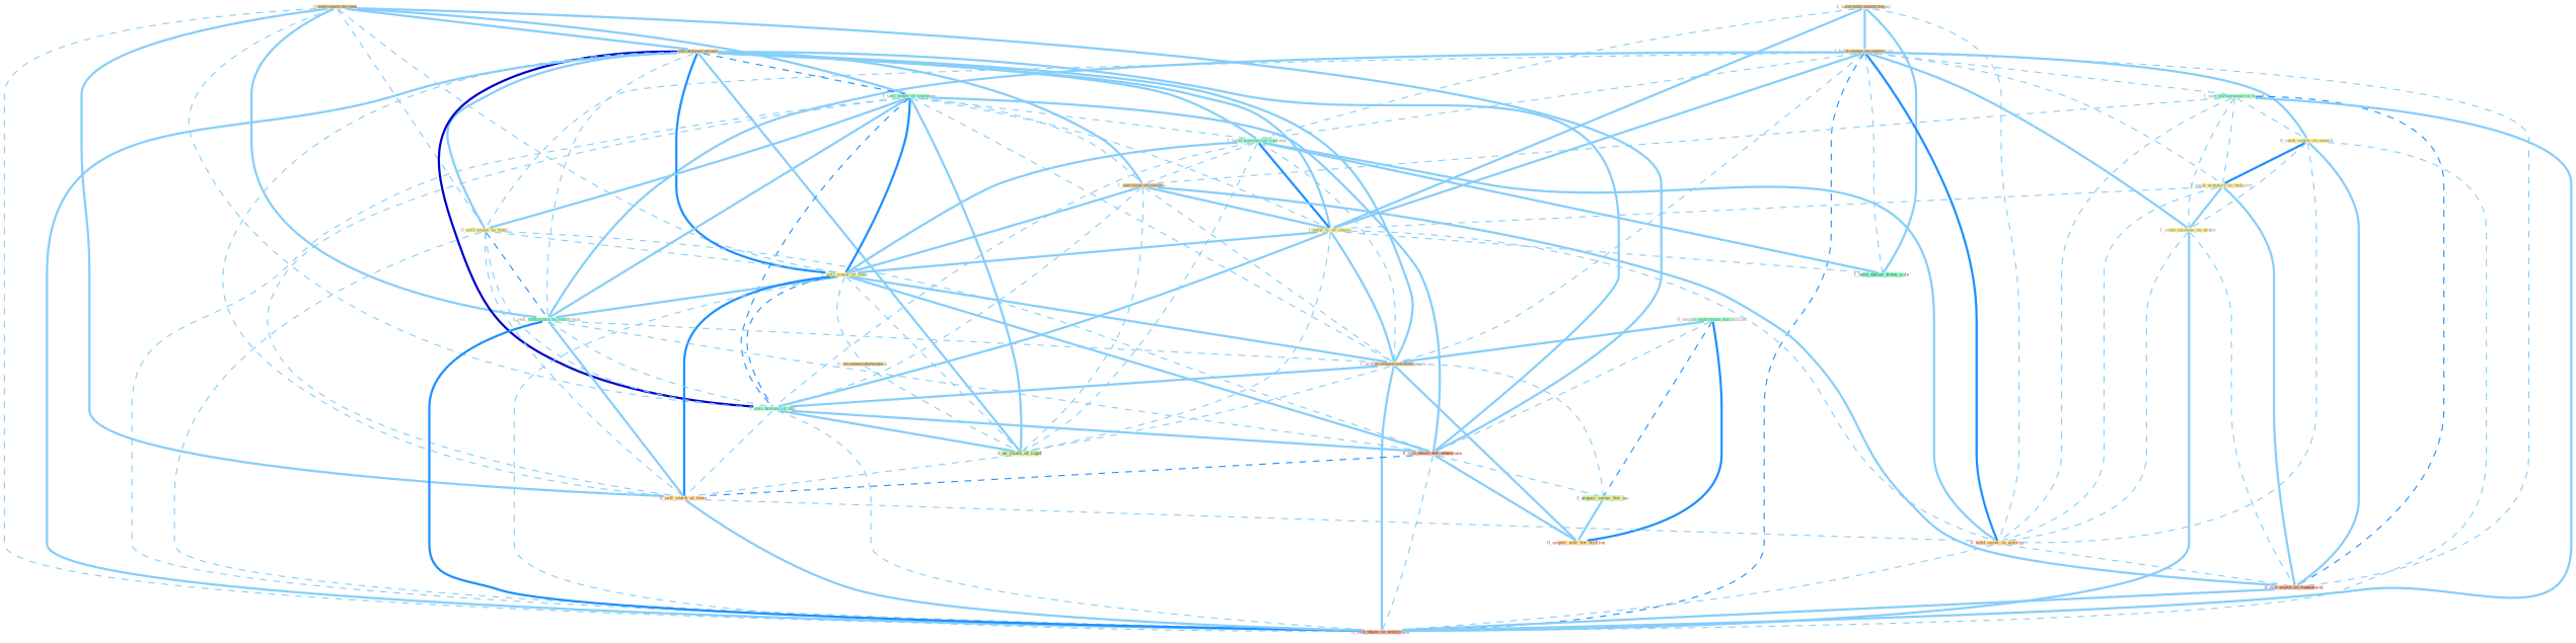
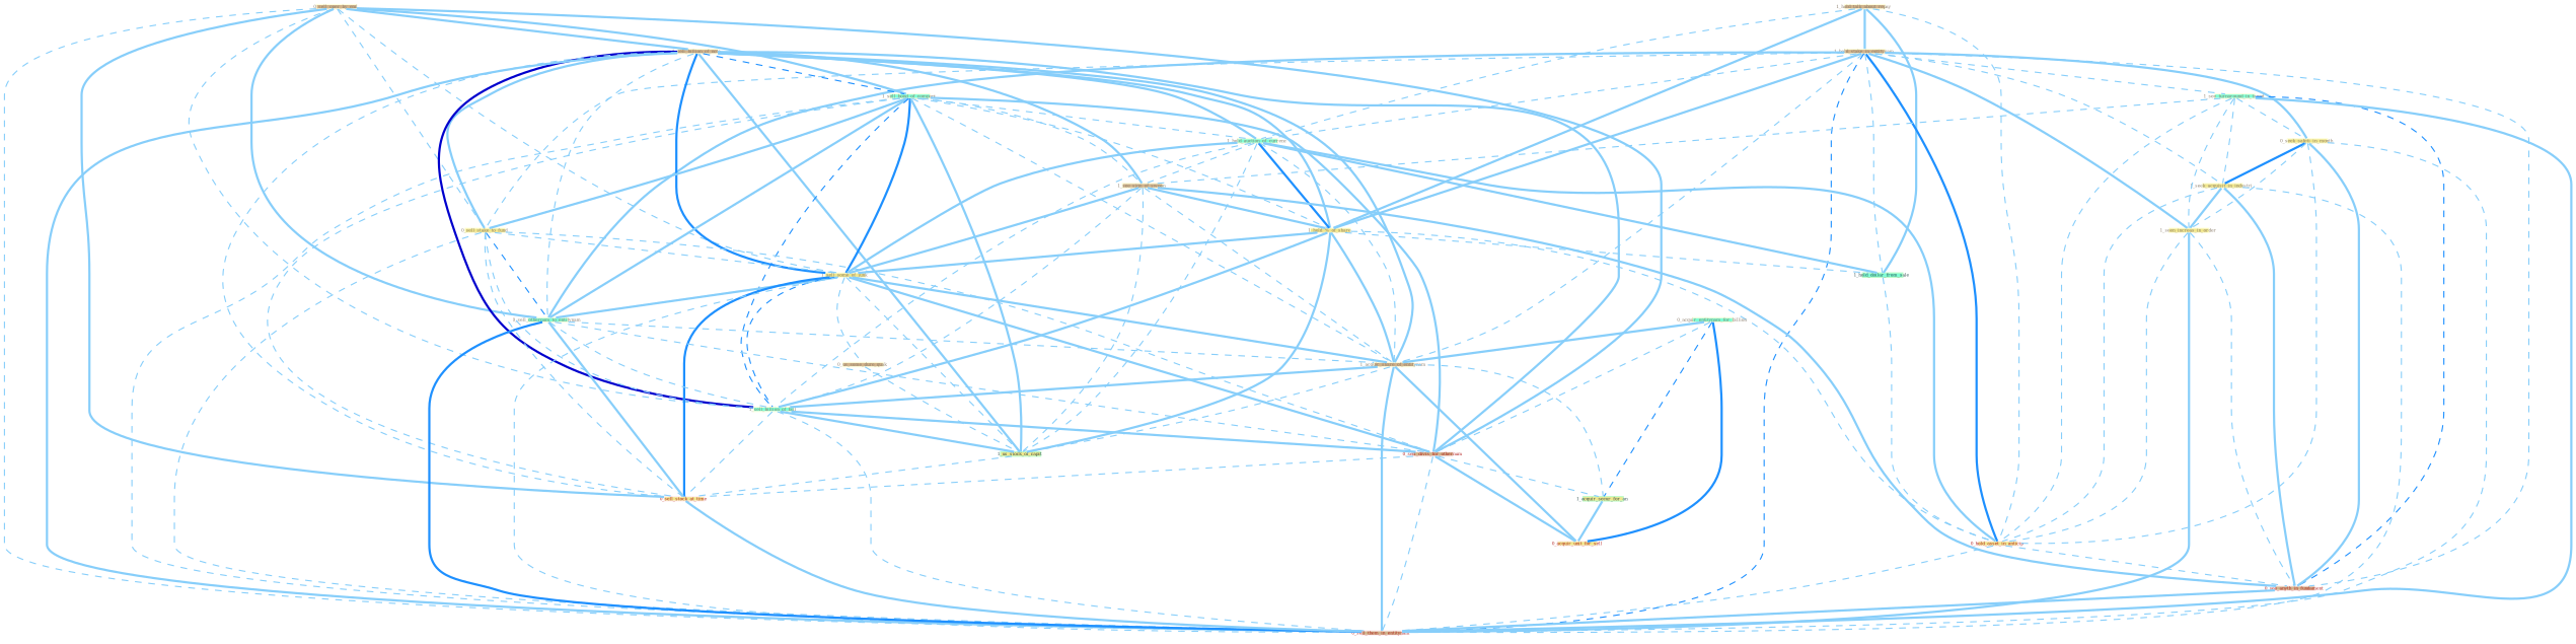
  graph {
    node [color="#ffffe0" fillcolor=khaki fixedsize=true fontcolor="#8b7d6b" fontsize=4 shape=polygon style=filled]
    edge [color="#87cefa" style=dashed w=1]
    "0_sell_oper_by_end " [fillcolor=tan height=.06 width=.5]
    "1_hold_talk_about_repay " [fillcolor=tan height=.06 width=.5]
    "1_hold_stake_in_entitynam " [fillcolor=tan height=.06 width=.5]
    "1_see_turnaround_in_trend " [fillcolor=aquamarine height=.06 width=.5]
    "1_sell_billion_of_note " [fillcolor=tan height=.06 width=.5]
    "1_sell_bond_of_compani " [fillcolor=aquamarine height=.06 width=.5]
    "0_sell_stake_to_fund " [height=.06 width=.5]
    "1_hold_auction_of_currenc " [fillcolor=aquamarine height=.06 width=.5]
    "1_see_sign_of_swoon " [fillcolor=tan height=.06 width=.5]
    "1_hold_%_of_share " [height=.06 width=.5]
    "0_acquir_entitynam_for_billion " [fillcolor=aquamarine height=.06 width=.5]
    "1_sell_some_of_junk " [height=.06 width=.5]
    "0_sell_othernum_to_entitynam " [fillcolor=aquamarine height=.06 width=.5]
    "1_acquir_share_of_entitynam " [fillcolor=tan height=.06 width=.5]
    "0_seek_safeti_in_month " [height=.06 width=.5]
    "1_seek_acquisit_in_industri " [height=.06 width=.5]
    "1_seen_increas_in_order " [height=.06 width=.5]
    "1_sell_billion_of_bill " [fillcolor=aquamarine height=.06 width=.5]
    "0_us_some_dure_quak " [fillcolor=tan height=.06 width=.5]
    "0_sell_divis_for_othernum " [color="#fff0f5" fillcolor=tan fontcolor="#b22222" height=.06 width=.5]
    "0_hold_asset_in_anticip " [color="#fff0f5" fontcolor="#b22222" height=.06 width=.5]
    "0_sell_stock_at_time " [color="#fff0f5" fontcolor="#b22222" height=.06 width=.5]
    "0_see_anyth_in_fundament " [color="#fff0f5" fillcolor=tan fontcolor="#b22222" height=.06 width=.5]
-   "0_acquir_unit_for_million " [color="#fff0f5" fontcolor="#b22222" height=.06 width=.5]
+   "0_acquir_unit_for_million " [color="#fff0f5" fontcolor="#b22222" height=.06 width=.5 label="0_acquir_unit_for_sell"]
    "0_sell_them_in_entitynam " [color="#fff0f5" fillcolor=tan fontcolor="#b22222" height=.06 width=.5]
    "1_hold_dollar_from_sale " [color="#BDFCC9" fillcolor=aquamarine fontcolor="#2f4f4f" height=.06 width=.5]
    "1_us_stock_of_capit " [color="#BDFCC9" fontcolor="#2f4f4f" height=.06 width=.5]
    "1_acquir_secur_for_an " [color="#BDFCC9" fontcolor="#2f4f4f" height=.06 width=.5]
    subgraph sub_1 {
      "0_sell_oper_by_end "
      "1_hold_talk_about_repay "
      "1_hold_stake_in_entitynam "
      "1_see_turnaround_in_trend "
      "1_sell_billion_of_note "
      "1_sell_bond_of_compani "
      "0_sell_stake_to_fund "
      "1_hold_auction_of_currenc "
      "1_see_sign_of_swoon "
      "1_hold_%_of_share "
      "0_acquir_entitynam_for_billion "
      "1_sell_some_of_junk "
      "0_sell_othernum_to_entitynam "
      "1_acquir_share_of_entitynam "
      "0_seek_safeti_in_month "
      "1_seek_acquisit_in_industri "
      "1_seen_increas_in_order "
      "1_sell_billion_of_bill "
      "0_us_some_dure_quak "
    }
    subgraph sub_2 {
      "0_sell_divis_for_othernum "
      "0_hold_asset_in_anticip "
      "0_sell_stock_at_time "
      "0_see_anyth_in_fundament "
      "0_acquir_unit_for_million "
      "0_sell_them_in_entitynam "
    }
    "0_sell_oper_by_end " -- "1_sell_billion_of_note " [style=bold]
    "0_sell_oper_by_end " -- "1_sell_bond_of_compani " [style=bold]
    "0_sell_oper_by_end " -- "0_sell_stake_to_fund "
    "0_sell_oper_by_end " -- "1_sell_some_of_junk "
    "0_sell_oper_by_end " -- "0_sell_othernum_to_entitynam " [style=bold]
    "0_sell_oper_by_end " -- "1_sell_billion_of_bill "
    "0_sell_oper_by_end " -- "0_sell_divis_for_othernum " [style=bold]
    "0_sell_oper_by_end " -- "0_sell_stock_at_time " [style=bold]
    "0_sell_oper_by_end " -- "0_sell_them_in_entitynam "
    "1_hold_talk_about_repay " -- "1_hold_stake_in_entitynam " [style=bold]
    "1_hold_talk_about_repay " -- "1_hold_auction_of_currenc "
    "1_hold_talk_about_repay " -- "1_hold_%_of_share " [style=bold]
    "1_hold_talk_about_repay " -- "0_hold_asset_in_anticip "
    "1_hold_talk_about_repay " -- "1_hold_dollar_from_sale " [style=bold]
    "1_hold_stake_in_entitynam " -- "1_see_turnaround_in_trend "
    "1_hold_stake_in_entitynam " -- "0_sell_stake_to_fund "
    "1_hold_stake_in_entitynam " -- "1_hold_auction_of_currenc "
    "1_hold_stake_in_entitynam " -- "1_hold_%_of_share " [style=bold]
    "1_hold_stake_in_entitynam " -- "0_sell_othernum_to_entitynam " [style=bold]
    "1_hold_stake_in_entitynam " -- "1_acquir_share_of_entitynam "
    "1_hold_stake_in_entitynam " -- "0_seek_safeti_in_month " [style=bold]
    "1_hold_stake_in_entitynam " -- "1_seek_acquisit_in_industri "
    "1_hold_stake_in_entitynam " -- "1_seen_increas_in_order " [style=bold]
    "1_hold_stake_in_entitynam " -- "0_hold_asset_in_anticip " [color="#1e90ff" style=bold w=2]
    "1_hold_stake_in_entitynam " -- "0_see_anyth_in_fundament "
    "1_hold_stake_in_entitynam " -- "0_sell_them_in_entitynam " [color="#1e90ff" w=2]
    "1_hold_stake_in_entitynam " -- "1_hold_dollar_from_sale "
    "1_see_turnaround_in_trend " -- "1_see_sign_of_swoon "
    "1_see_turnaround_in_trend " -- "0_seek_safeti_in_month "
    "1_see_turnaround_in_trend " -- "1_seek_acquisit_in_industri "
    "1_see_turnaround_in_trend " -- "1_seen_increas_in_order "
    "1_see_turnaround_in_trend " -- "0_hold_asset_in_anticip "
    "1_see_turnaround_in_trend " -- "0_see_anyth_in_fundament " [color="#1e90ff" w=2]
    "1_see_turnaround_in_trend " -- "0_sell_them_in_entitynam " [style=bold]
    "1_sell_billion_of_note " -- "1_sell_bond_of_compani " [color="#1e90ff" w=2]
    "1_sell_billion_of_note " -- "0_sell_stake_to_fund " [style=bold]
    "1_sell_billion_of_note " -- "1_hold_auction_of_currenc " [style=bold]
    "1_sell_billion_of_note " -- "1_see_sign_of_swoon " [style=bold]
    "1_sell_billion_of_note " -- "1_hold_%_of_share " [style=bold]
    "1_sell_billion_of_note " -- "1_sell_some_of_junk " [color="#1e90ff" style=bold w=2]
    "1_sell_billion_of_note " -- "0_sell_othernum_to_entitynam "
    "1_sell_billion_of_note " -- "1_acquir_share_of_entitynam " [style=bold]
    "1_sell_billion_of_note " -- "1_sell_billion_of_bill " [color="#0000cd" style=bold w=3]
    "1_sell_billion_of_note " -- "0_sell_divis_for_othernum " [style=bold]
    "1_sell_billion_of_note " -- "0_sell_stock_at_time "
    "1_sell_billion_of_note " -- "0_sell_them_in_entitynam " [style=bold]
    "1_sell_billion_of_note " -- "1_us_stock_of_capit " [style=bold]
    "1_sell_bond_of_compani " -- "0_sell_stake_to_fund " [style=bold]
    "1_sell_bond_of_compani " -- "1_hold_auction_of_currenc "
    "1_sell_bond_of_compani " -- "1_see_sign_of_swoon "
    "1_sell_bond_of_compani " -- "1_hold_%_of_share "
    "1_sell_bond_of_compani " -- "1_sell_some_of_junk " [color="#1e90ff" style=bold w=2]
    "1_sell_bond_of_compani " -- "0_sell_othernum_to_entitynam " [style=bold]
    "1_sell_bond_of_compani " -- "1_acquir_share_of_entitynam "
    "1_sell_bond_of_compani " -- "1_sell_billion_of_bill " [color="#1e90ff" w=2]
    "1_sell_bond_of_compani " -- "0_sell_divis_for_othernum " [style=bold]
    "1_sell_bond_of_compani " -- "0_sell_stock_at_time "
    "1_sell_bond_of_compani " -- "0_sell_them_in_entitynam "
    "1_sell_bond_of_compani " -- "1_us_stock_of_capit " [style=bold]
    "0_sell_stake_to_fund " -- "1_sell_some_of_junk "
    "0_sell_stake_to_fund " -- "0_sell_othernum_to_entitynam " [color="#1e90ff" w=2]
    "0_sell_stake_to_fund " -- "1_sell_billion_of_bill "
    "0_sell_stake_to_fund " -- "0_sell_divis_for_othernum "
    "0_sell_stake_to_fund " -- "0_sell_stock_at_time "
    "0_sell_stake_to_fund " -- "0_sell_them_in_entitynam "
    "1_hold_auction_of_currenc " -- "1_see_sign_of_swoon "
    "1_hold_auction_of_currenc " -- "1_hold_%_of_share " [color="#1e90ff" style=bold w=2]
    "1_hold_auction_of_currenc " -- "1_sell_some_of_junk " [style=bold]
    "1_hold_auction_of_currenc " -- "1_acquir_share_of_entitynam "
    "1_hold_auction_of_currenc " -- "1_sell_billion_of_bill "
    "1_hold_auction_of_currenc " -- "0_hold_asset_in_anticip " [style=bold]
    "1_hold_auction_of_currenc " -- "1_hold_dollar_from_sale " [style=bold]
    "1_hold_auction_of_currenc " -- "1_us_stock_of_capit "
    "1_see_sign_of_swoon " -- "1_hold_%_of_share " [style=bold]
    "1_see_sign_of_swoon " -- "1_sell_some_of_junk " [style=bold]
    "1_see_sign_of_swoon " -- "1_acquir_share_of_entitynam "
    "1_see_sign_of_swoon " -- "1_sell_billion_of_bill "
    "1_see_sign_of_swoon " -- "0_see_anyth_in_fundament " [style=bold]
    "1_see_sign_of_swoon " -- "1_us_stock_of_capit "
    "1_hold_%_of_share " -- "1_sell_some_of_junk " [style=bold]
    "1_hold_%_of_share " -- "1_acquir_share_of_entitynam " [style=bold]
    "1_hold_%_of_share " -- "1_sell_billion_of_bill " [style=bold]
    "1_hold_%_of_share " -- "0_hold_asset_in_anticip "
    "1_hold_%_of_share " -- "1_hold_dollar_from_sale "
-   "1_hold_%_of_share " -- "1_us_stock_of_capit "
+   "1_hold_%_of_share " -- "1_us_stock_of_capit " [style=bold]
    "0_acquir_entitynam_for_billion " -- "1_acquir_share_of_entitynam " [style=bold]
    "0_acquir_entitynam_for_billion " -- "0_sell_divis_for_othernum "
    "0_acquir_entitynam_for_billion " -- "0_acquir_unit_for_million " [color="#1e90ff" style=bold w=2]
    "0_acquir_entitynam_for_billion " -- "1_acquir_secur_for_an " [color="#1e90ff" w=2]
    "1_sell_some_of_junk " -- "0_sell_othernum_to_entitynam " [style=bold]
    "1_sell_some_of_junk " -- "1_acquir_share_of_entitynam " [style=bold]
    "1_sell_some_of_junk " -- "1_sell_billion_of_bill " [color="#1e90ff" w=2]
    "1_sell_some_of_junk " -- "0_us_some_dure_quak "
    "1_sell_some_of_junk " -- "0_sell_divis_for_othernum " [style=bold]
    "1_sell_some_of_junk " -- "0_sell_stock_at_time " [color="#1e90ff" style=bold]
    "1_sell_some_of_junk " -- "0_sell_them_in_entitynam "
    "1_sell_some_of_junk " -- "1_us_stock_of_capit "
    "0_sell_othernum_to_entitynam " -- "1_acquir_share_of_entitynam "
    "0_sell_othernum_to_entitynam " -- "1_sell_billion_of_bill "
    "0_sell_othernum_to_entitynam " -- "0_sell_divis_for_othernum "
    "0_sell_othernum_to_entitynam " -- "0_sell_stock_at_time " [style=bold]
    "0_sell_othernum_to_entitynam " -- "0_sell_them_in_entitynam " [color="#1e90ff" style=bold w=2]
    "1_acquir_share_of_entitynam " -- "1_sell_billion_of_bill " [style=bold]
    "1_acquir_share_of_entitynam " -- "0_acquir_unit_for_million " [style=bold]
    "1_acquir_share_of_entitynam " -- "0_sell_them_in_entitynam " [style=bold]
    "1_acquir_share_of_entitynam " -- "1_us_stock_of_capit "
    "1_acquir_share_of_entitynam " -- "1_acquir_secur_for_an "
    "0_seek_safeti_in_month " -- "1_seek_acquisit_in_industri " [color="#1e90ff" style=bold w=2]
    "0_seek_safeti_in_month " -- "1_seen_increas_in_order "
    "0_seek_safeti_in_month " -- "0_hold_asset_in_anticip "
    "0_seek_safeti_in_month " -- "0_see_anyth_in_fundament " [style=bold]
    "0_seek_safeti_in_month " -- "0_sell_them_in_entitynam "
    "1_seek_acquisit_in_industri " -- "1_seen_increas_in_order " [style=bold]
    "1_seek_acquisit_in_industri " -- "0_hold_asset_in_anticip "
    "1_seek_acquisit_in_industri " -- "0_see_anyth_in_fundament " [style=bold]
-   "1_seek_acquisit_in_industri " -- "1_hold_%_of_share "
+   "1_seek_acquisit_in_industri " -- "0_sell_them_in_entitynam "
    "1_seen_increas_in_order " -- "0_hold_asset_in_anticip "
    "1_seen_increas_in_order " -- "0_see_anyth_in_fundament "
    "1_seen_increas_in_order " -- "0_sell_them_in_entitynam " [style=bold]
    "1_sell_billion_of_bill " -- "0_sell_divis_for_othernum " [style=bold]
    "1_sell_billion_of_bill " -- "0_sell_stock_at_time "
    "1_sell_billion_of_bill " -- "0_sell_them_in_entitynam "
    "1_sell_billion_of_bill " -- "1_us_stock_of_capit " [style=bold]
    "0_us_some_dure_quak " -- "1_us_stock_of_capit "
-   "0_sell_divis_for_othernum " -- "0_sell_stock_at_time " [color="#1e90ff"]
+   "0_sell_divis_for_othernum " -- "0_sell_stock_at_time "
    "0_sell_divis_for_othernum " -- "0_acquir_unit_for_million " [style=bold]
    "0_sell_divis_for_othernum " -- "0_sell_them_in_entitynam "
    "0_sell_divis_for_othernum " -- "1_acquir_secur_for_an "
    "0_hold_asset_in_anticip " -- "0_see_anyth_in_fundament "
    "0_hold_asset_in_anticip " -- "0_sell_them_in_entitynam "
    "0_sell_stock_at_time " -- "0_sell_them_in_entitynam " [style=bold]
    "0_see_anyth_in_fundament " -- "0_sell_them_in_entitynam " [style=bold]
-   "0_sell_stock_at_time " -- "0_hold_asset_in_anticip "
+   "1_hold_dollar_from_sale " -- "0_hold_asset_in_anticip "
    "1_us_stock_of_capit " -- "0_sell_stock_at_time "
    "1_acquir_secur_for_an " -- "0_acquir_unit_for_million " [style=bold w=2]
  }
